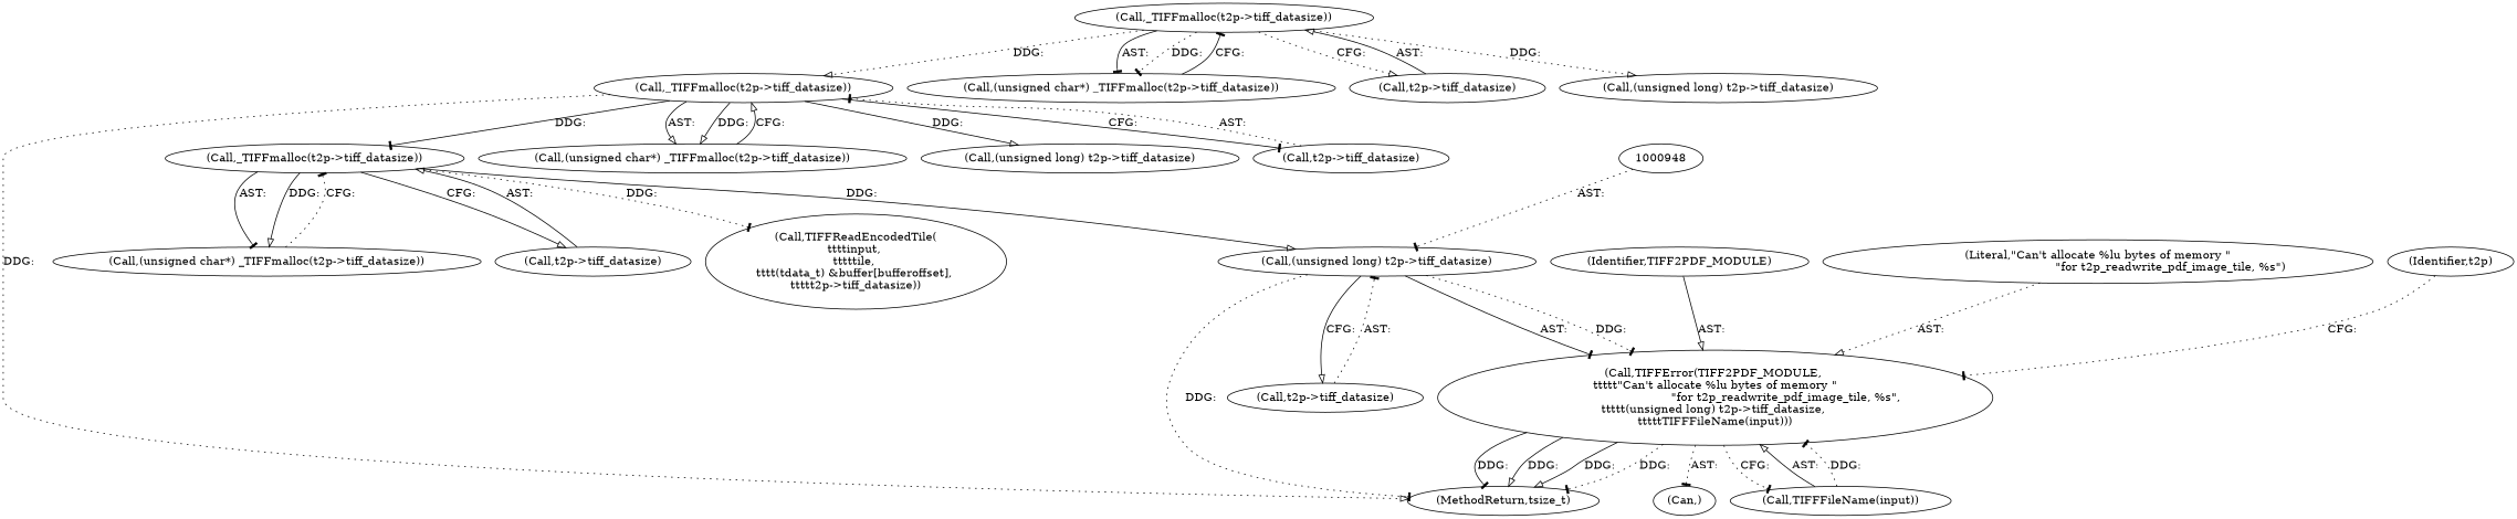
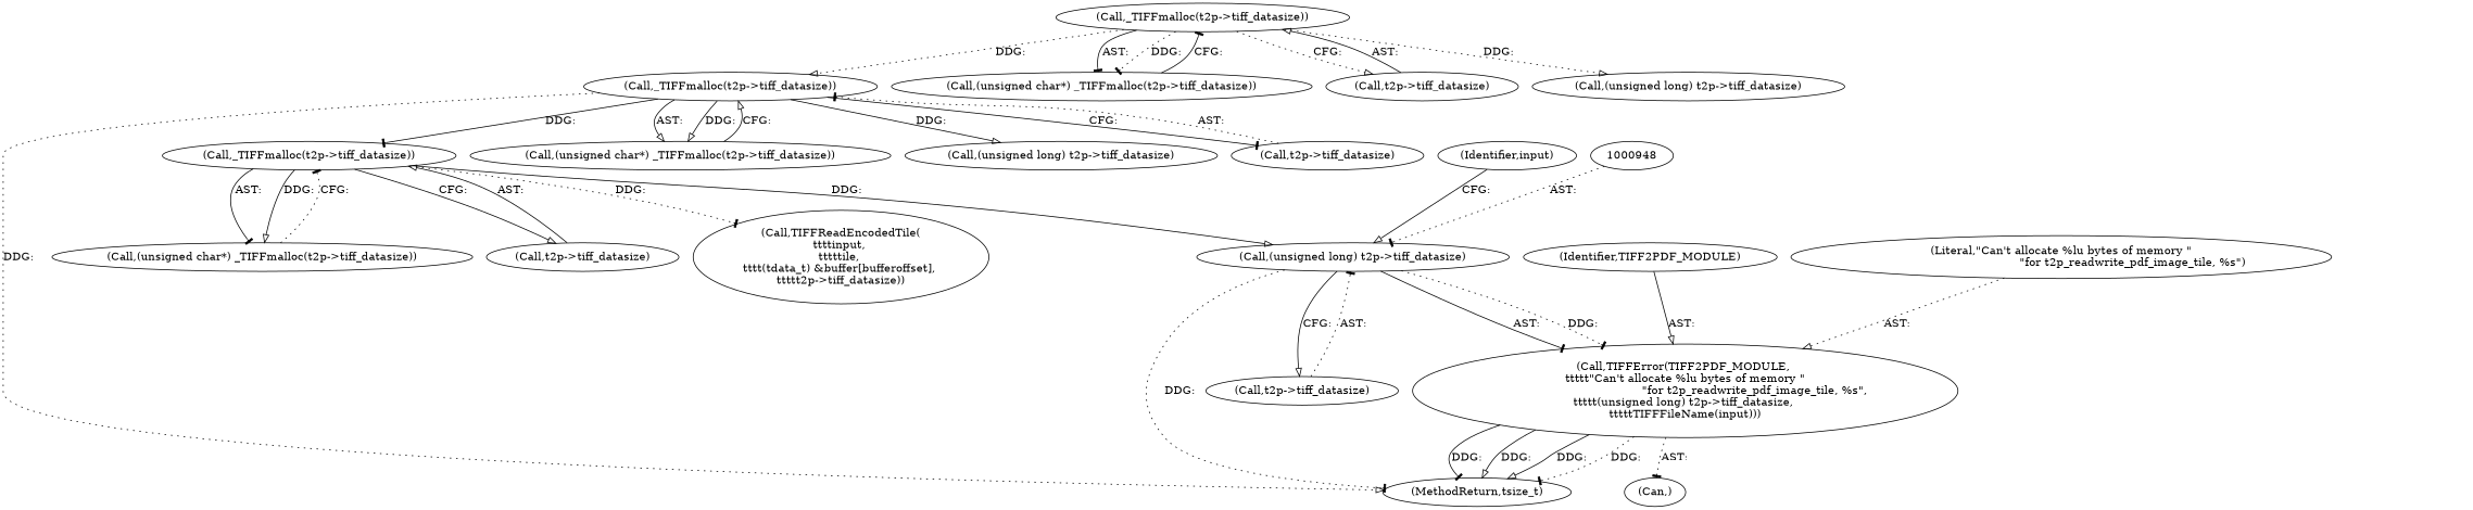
  digraph {
    edge [arrowhead=tee style=solid]
    n1 [label="(Call,(unsigned long) t2p->tiff_datasize)"]
    n2 [label="(Call,TIFFError(TIFF2PDF_MODULE, \n\t\t\t\t\t\"Can't allocate %lu bytes of memory \"\n                                        \"for t2p_readwrite_pdf_image_tile, %s\", \n\t\t\t\t\t(unsigned long) t2p->tiff_datasize, \n\t\t\t\t\tTIFFFileName(input)))"]
    n3 [label="(Call,t2p->tiff_datasize)"]
    n4 [label="(MethodReturn,tsize_t)"]
    n5 [label="(Can,)"]
-   n6 [label="(Call,TIFFFileName(input))"]
    n7 [label="(Call,_TIFFmalloc(t2p->tiff_datasize))"]
    n8 [label="(Call,t2p->tiff_datasize)"]
    n9 [label="(Call,TIFFReadEncodedTile(\n\t\t\t\tinput, \n\t\t\t\ttile, \n\t\t\t\t(tdata_t) &buffer[bufferoffset], \n\t\t\t\tt2p->tiff_datasize))"]
    n10 [label="(Call,(unsigned char*) _TIFFmalloc(t2p->tiff_datasize))"]
    n11 [label="(Call,_TIFFmalloc(t2p->tiff_datasize))"]
    n12 [label="(Call,(unsigned char*) _TIFFmalloc(t2p->tiff_datasize))"]
    n13 [label="(Call,(unsigned long) t2p->tiff_datasize)"]
    n14 [label="(Call,t2p->tiff_datasize)"]
    n15 [label="(Call,_TIFFmalloc(t2p->tiff_datasize))"]
    n16 [label="(Call,(unsigned char*) _TIFFmalloc(t2p->tiff_datasize))"]
    n17 [label="(Call,t2p->tiff_datasize)"]
    n18 [label="(Call,(unsigned long) t2p->tiff_datasize)"]
    n19 [label="(Identifier,TIFF2PDF_MODULE)"]
+   n20 [label="(Identifier,input)"]
    n21 [label="(Literal,\"Can't allocate %lu bytes of memory \"\n                                        \"for t2p_readwrite_pdf_image_tile, %s\")"]
-   n22 [label="(Identifier,t2p)"]
    1000948
    n1 -> n2 [label="AST: "]
    n1 -> n2 [label="DDG: " style=dotted]
    n1 -> n3 [arrowhead=onormal label="CFG: "]
    n1 -> n4 [label="DDG: " style=dotted]
    n2 -> n4 [arrowhead=onormal label="DDG: "]
    n2 -> n4 [label="DDG: " style=dotted]
    n2 -> n4 [label="DDG: "]
    n2 -> n4 [arrowhead=onormal label="DDG: "]
    n2 -> n5 [label="AST: " style=dotted]
-   n2 -> n6 [label="CFG: " style=dotted]
    n3 -> n1 [label="AST: " style=dotted]
-   n6 -> n2 [arrowhead=onormal label="AST: "]
-   n6 -> n2 [label="DDG: " style=dotted]
    n7 -> n1 [arrowhead=onormal label="DDG: "]
    n7 -> n8 [arrowhead=onormal label="CFG: "]
    n7 -> n9 [label="DDG: " style=dotted]
    n7 -> n10 [label="AST: "]
    n7 -> n10 [arrowhead=onormal label="DDG: "]
    n8 -> n7 [arrowhead=onormal label="AST: "]
    n10 -> n7 [label="CFG: " style=dotted]
    n11 -> n4 [arrowhead=onormal label="DDG: " style=dotted]
    n11 -> n7 [label="DDG: "]
    n11 -> n12 [arrowhead=onormal label="AST: "]
    n11 -> n12 [arrowhead=onormal label="DDG: "]
    n11 -> n13 [arrowhead=onormal label="DDG: "]
    n11 -> n14 [label="CFG: "]
    n12 -> n11 [arrowhead=onormal label="CFG: "]
    n14 -> n11 [label="AST: " style=dotted]
    n15 -> n11 [arrowhead=onormal label="DDG: " style=dotted]
    n15 -> n16 [label="AST: "]
    n15 -> n16 [label="DDG: " style=dotted]
    n15 -> n17 [arrowhead=onormal label="CFG: " style=dotted]
    n15 -> n18 [arrowhead=onormal label="DDG: " style=dotted]
    n16 -> n15 [label="CFG: "]
    n17 -> n15 [arrowhead=onormal label="AST: "]
    n19 -> n2 [arrowhead=onormal label="AST: "]
+   n20 -> n1 [arrowhead=onormal label="CFG: "]
    n21 -> n2 [arrowhead=onormal label="AST: " style=dotted]
-   n22 -> n2 [label="CFG: " style=dotted]
    1000948 -> n1 [label="AST: " style=dotted]
  }
